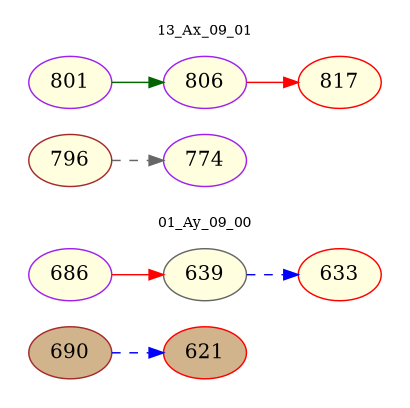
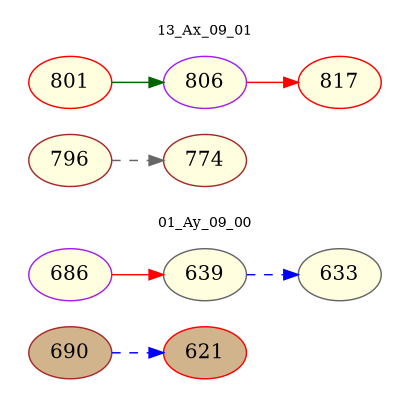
  digraph {
    rankdir=LR
    node [color=brown fillcolor=lightyellow style=filled]
    edge [color=red style=solid]
    n1 [color=purple label=686]
    n2 [color=gray40 label=639]
    n3 [fillcolor=tan label=690]
-   n4 [color=red label=633]
+   n4 [color=gray40 label=633]
    n5 [color=red fillcolor=tan label=621]
-   n6 [color=purple label=801]
+   n6 [color=red label=801]
    n7 [label=796]
    n8 [color=purple label=806]
-   n9 [color=purple label=774]
+   n9 [label=774]
    n10 [color=red label=817]
    subgraph cluster_1 {
      color=white
      fontsize=10
      label="01_Ay_09_00"
      n1
      n2
      n3
      n4
      n5
    }
    subgraph cluster_2 {
      color=white
      fontsize=10
      label="13_Ax_09_01"
      n6
      n7
      n8
      n9
      n10
    }
    n1 -> n2
    n2 -> n4 [color=blue style=dashed]
    n3 -> n5 [color=blue style=dashed]
    n6 -> n8 [color=darkgreen]
    n7 -> n9 [color=gray40 style=dashed]
    n8 -> n10
  }
